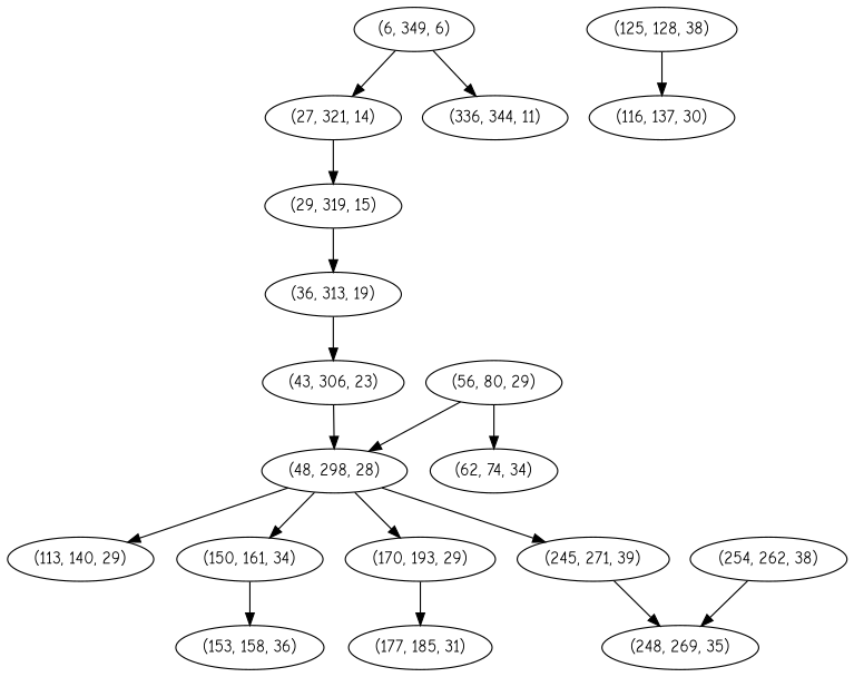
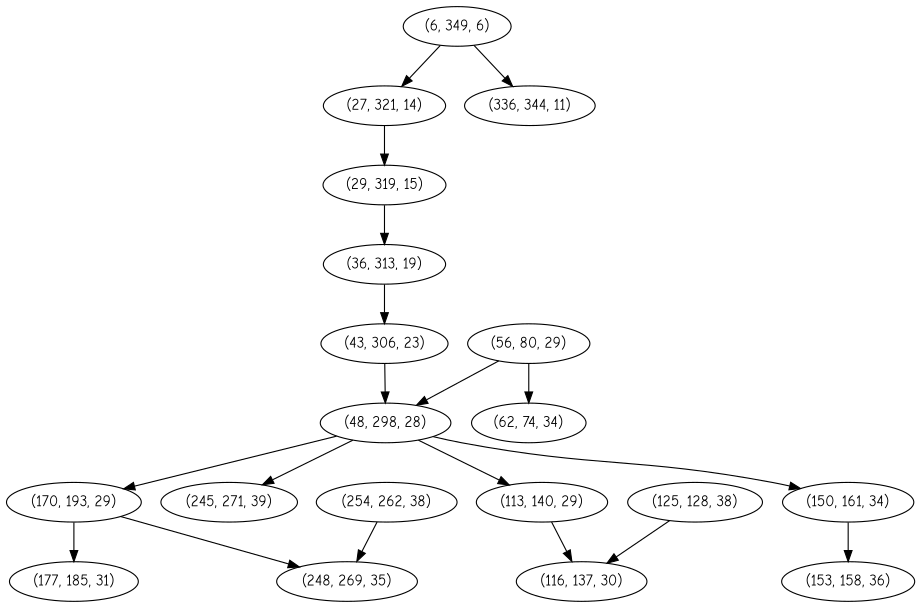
  digraph {
    fontname="Comic Neue"
    node [fontname="Comic Neue"]
    edge [fontname="Comic Neue"]
    "(6, 349, 6)"
    "(27, 321, 14)"
    "(336, 344, 11)"
    "(29, 319, 15)"
    "(36, 313, 19)"
    "(43, 306, 23)"
    "(48, 298, 28)"
    "(113, 140, 29)"
    "(150, 161, 34)"
    "(170, 193, 29)"
    n11 [label="(245, 271, 39)"]
    "(56, 80, 29)"
    "(62, 74, 34)"
    "(116, 137, 30)"
    "(153, 158, 36)"
    "(177, 185, 31)"
    "(248, 269, 35)"
    "(125, 128, 38)"
    "(254, 262, 38)"
    "(6, 349, 6)" -> "(27, 321, 14)"
    "(6, 349, 6)" -> "(336, 344, 11)"
    "(27, 321, 14)" -> "(29, 319, 15)"
    "(29, 319, 15)" -> "(36, 313, 19)"
    "(36, 313, 19)" -> "(43, 306, 23)"
    "(43, 306, 23)" -> "(48, 298, 28)"
    "(48, 298, 28)" -> "(113, 140, 29)"
    "(48, 298, 28)" -> "(150, 161, 34)"
    "(48, 298, 28)" -> "(170, 193, 29)"
    "(48, 298, 28)" -> n11
+   "(113, 140, 29)" -> "(116, 137, 30)"
    "(150, 161, 34)" -> "(153, 158, 36)"
    "(170, 193, 29)" -> "(177, 185, 31)"
-   n11 -> "(248, 269, 35)"
+   "(170, 193, 29)" -> "(248, 269, 35)"
    "(56, 80, 29)" -> "(48, 298, 28)"
    "(56, 80, 29)" -> "(62, 74, 34)"
    "(125, 128, 38)" -> "(116, 137, 30)"
    "(254, 262, 38)" -> "(248, 269, 35)"
  }
